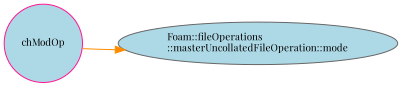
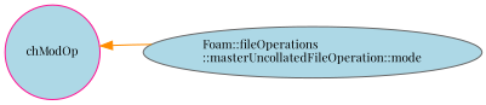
  digraph {
    rankdir=LR
    fontname="Playfair Display"
    node [fillcolor=lightblue fontname="Playfair Display" fontsize=10 style=filled]
    n1 [color=deeppink fontcolor=black height=0.2 label=chModOp shape=circle width=0.4]
    n2 [color=gray40 height=0.2 label="Foam::fileOperations\l::masterUncollatedFileOperation::mode" shape=ellipse width=0.4]
-   n1 -> n2 [color=darkorange fontname="Playfair Display" fontsize=10 labelfontname=Helvetica labelfontsize=10 style=solid]
+   n2 -> n1 [color=darkorange fontname="Playfair Display" fontsize=10 labelfontname=Helvetica labelfontsize=10 style=solid]
  }
